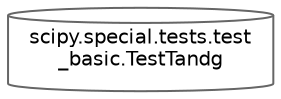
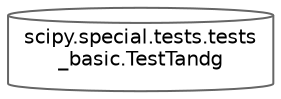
  digraph {
    rankdir=LR
-   n1 [color=grey40 fillcolor=white fontname=Helvetica fontsize=10 height=0.2 label="scipy.special.tests.test\l_basic.TestTandg" shape=cylinder style=filled width=0.4]
+   n1 [color=grey40 fillcolor=white fontname=Helvetica fontsize=10 height=0.2 label="scipy.special.tests.tests\l_basic.TestTandg" shape=cylinder style=filled width=0.4]
  }
